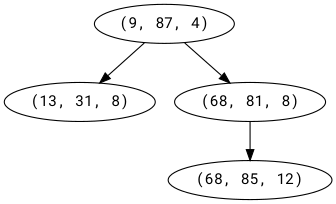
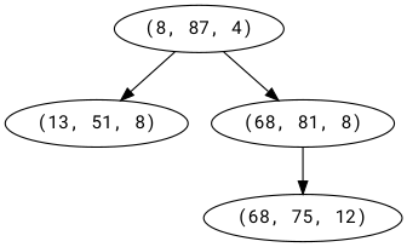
  digraph {
    fontname="Roboto Mono"
    node [fontname="Roboto Mono"]
    edge [fontname="Roboto Mono"]
-   "(9, 87, 4)"
-   "(13, 51, 8)" [label="(13, 31, 8)"]
+   "(9, 87, 4)" [label="(8, 87, 4)"]
+   "(13, 51, 8)"
    n3 [label="(68, 81, 8)"]
-   "(68, 75, 12)" [label="(68, 85, 12)"]
+   "(68, 75, 12)"
    "(9, 87, 4)" -> "(13, 51, 8)"
    "(9, 87, 4)" -> n3
    n3 -> "(68, 75, 12)"
  }
